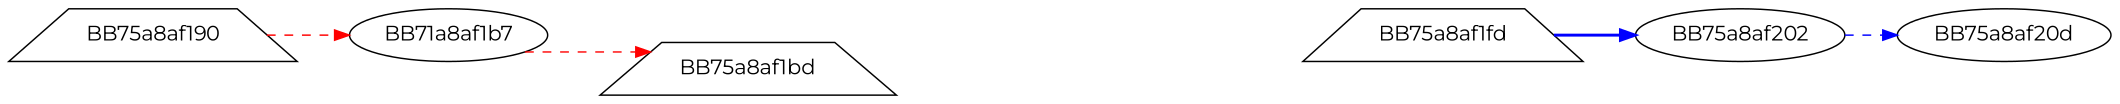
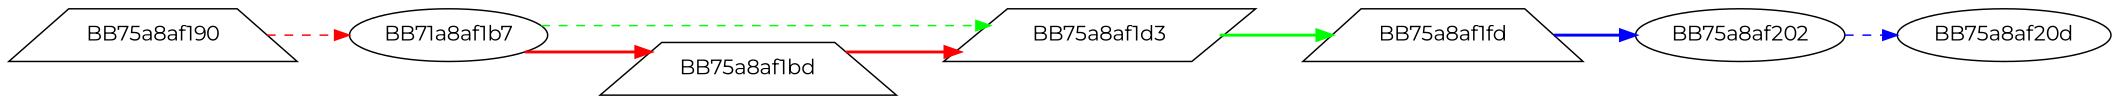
  digraph {
    fontname=Montserrat
    rankdir=LR
    splines=ortho
    node [fontname=Montserrat shape=ellipse]
    edge [color=red fontname=Montserrat style=dashed]
    n1 [label=BB71a8af1b7]
    BB75a8af190 [shape=trapezium]
+   BB75a8af1d3 [shape=parallelogram]
    BB75a8af1fd [shape=trapezium]
    BB75a8af1bd [shape=trapezium]
    BB75a8af202
    BB75a8af20d
-   n1 -> BB75a8af1bd
+   n1 -> BB75a8af1d3 [color=green]
+   n1 -> BB75a8af1bd [style=bold]
    BB75a8af190 -> n1
+   BB75a8af1d3 -> BB75a8af1fd [color=green style=bold]
    BB75a8af1fd -> BB75a8af202 [color=blue style=bold]
+   BB75a8af1bd -> BB75a8af1d3 [style=bold]
    BB75a8af202 -> BB75a8af20d [color=blue]
  }
